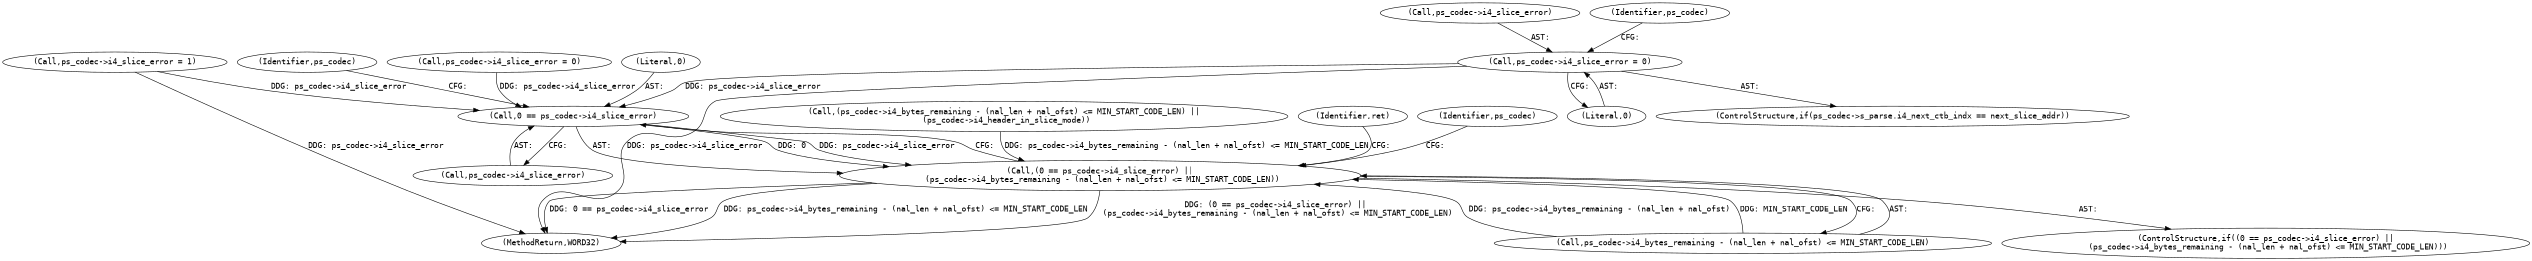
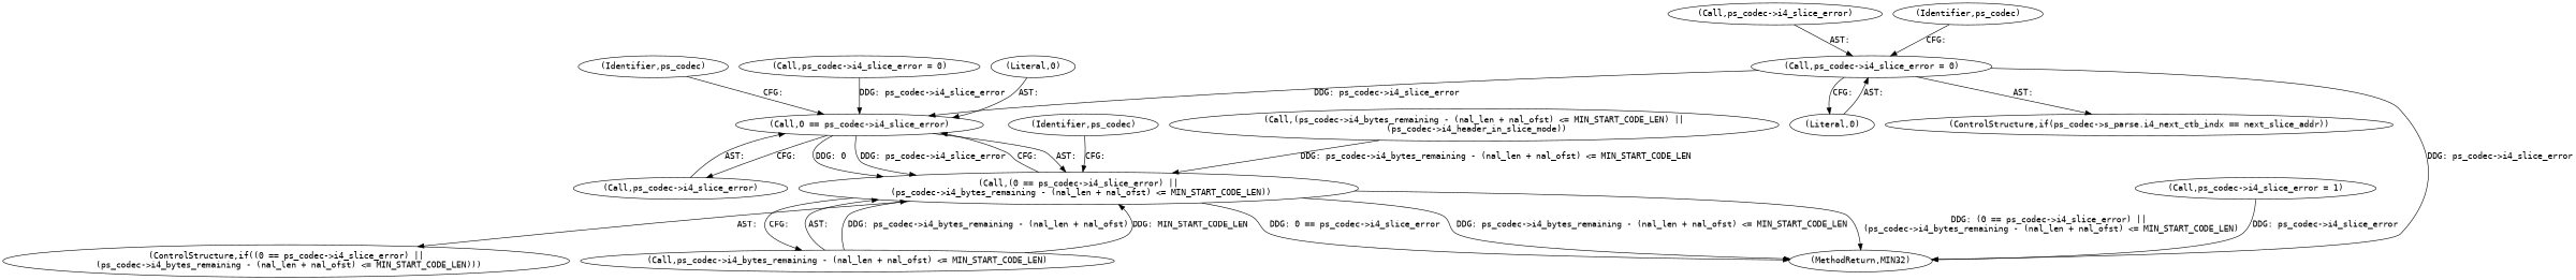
  digraph {
    fontname="DejaVu Sans Mono"
    node [fontname="DejaVu Sans Mono"]
    edge [fontname="DejaVu Sans Mono"]
    n1 [label="(Call,ps_codec->i4_slice_error = 0)"]
    n2 [label="(Call,0 == ps_codec->i4_slice_error)"]
    n3 [label="(Literal,0)"]
    n4 [label="(ControlStructure,if(ps_codec->s_parse.i4_next_ctb_indx == next_slice_addr))"]
-   n5 [label="(MethodReturn,WORD32)"]
+   n5 [label="(MethodReturn,MIN32)"]
    n6 [label="(Call,(0 == ps_codec->i4_slice_error) ||\n (ps_codec->i4_bytes_remaining - (nal_len + nal_ofst) <= MIN_START_CODE_LEN))"]
    n7 [label="(Call,ps_codec->i4_slice_error)"]
    n8 [label="(Call,ps_codec->i4_bytes_remaining - (nal_len + nal_ofst) <= MIN_START_CODE_LEN)"]
    n9 [label="(ControlStructure,if((0 == ps_codec->i4_slice_error) ||\n (ps_codec->i4_bytes_remaining - (nal_len + nal_ofst) <= MIN_START_CODE_LEN)))"]
    n10 [label="(Identifier,ps_codec)"]
    n11 [label="(Call,ps_codec->i4_slice_error)"]
    n12 [label="(Identifier,ps_codec)"]
    n13 [label="(Call,ps_codec->i4_slice_error = 0)"]
    n14 [label="(Call,(ps_codec->i4_bytes_remaining - (nal_len + nal_ofst) <= MIN_START_CODE_LEN) ||\n (ps_codec->i4_header_in_slice_mode))"]
-   n15 [label="(Identifier,ret)"]
    n16 [label="(Literal,0)"]
    n17 [label="(Call,ps_codec->i4_slice_error = 1)"]
    n18 [label="(Identifier,ps_codec)"]
    n1 -> n2 [label="DDG: ps_codec->i4_slice_error"]
    n1 -> n3 [label="CFG: "]
    n1 -> n4 [label="AST: "]
    n1 -> n5 [label="DDG: ps_codec->i4_slice_error"]
    n2 -> n6 [label="AST: "]
    n2 -> n6 [label="DDG: 0"]
    n2 -> n6 [label="DDG: ps_codec->i4_slice_error"]
    n2 -> n7 [label="CFG: "]
    n3 -> n1 [label="AST: "]
    n6 -> n2 [label="CFG: "]
    n6 -> n5 [label="DDG: ps_codec->i4_bytes_remaining - (nal_len + nal_ofst) <= MIN_START_CODE_LEN"]
    n6 -> n5 [label="DDG: (0 == ps_codec->i4_slice_error) ||\n (ps_codec->i4_bytes_remaining - (nal_len + nal_ofst) <= MIN_START_CODE_LEN)"]
    n6 -> n5 [label="DDG: 0 == ps_codec->i4_slice_error"]
    n6 -> n8 [label="CFG: "]
    n6 -> n9 [label="AST: "]
    n7 -> n2 [label="AST: "]
    n8 -> n6 [label="AST: "]
    n8 -> n6 [label="DDG: ps_codec->i4_bytes_remaining - (nal_len + nal_ofst)"]
    n8 -> n6 [label="DDG: MIN_START_CODE_LEN"]
    n10 -> n2 [label="CFG: "]
    n11 -> n1 [label="AST: "]
    n12 -> n1 [label="CFG: "]
    n13 -> n2 [label="DDG: ps_codec->i4_slice_error"]
    n14 -> n6 [label="DDG: ps_codec->i4_bytes_remaining - (nal_len + nal_ofst) <= MIN_START_CODE_LEN"]
-   n15 -> n6 [label="CFG: "]
    n16 -> n2 [label="AST: "]
-   n17 -> n2 [label="DDG: ps_codec->i4_slice_error"]
    n17 -> n5 [label="DDG: ps_codec->i4_slice_error"]
    n18 -> n6 [label="CFG: "]
  }
